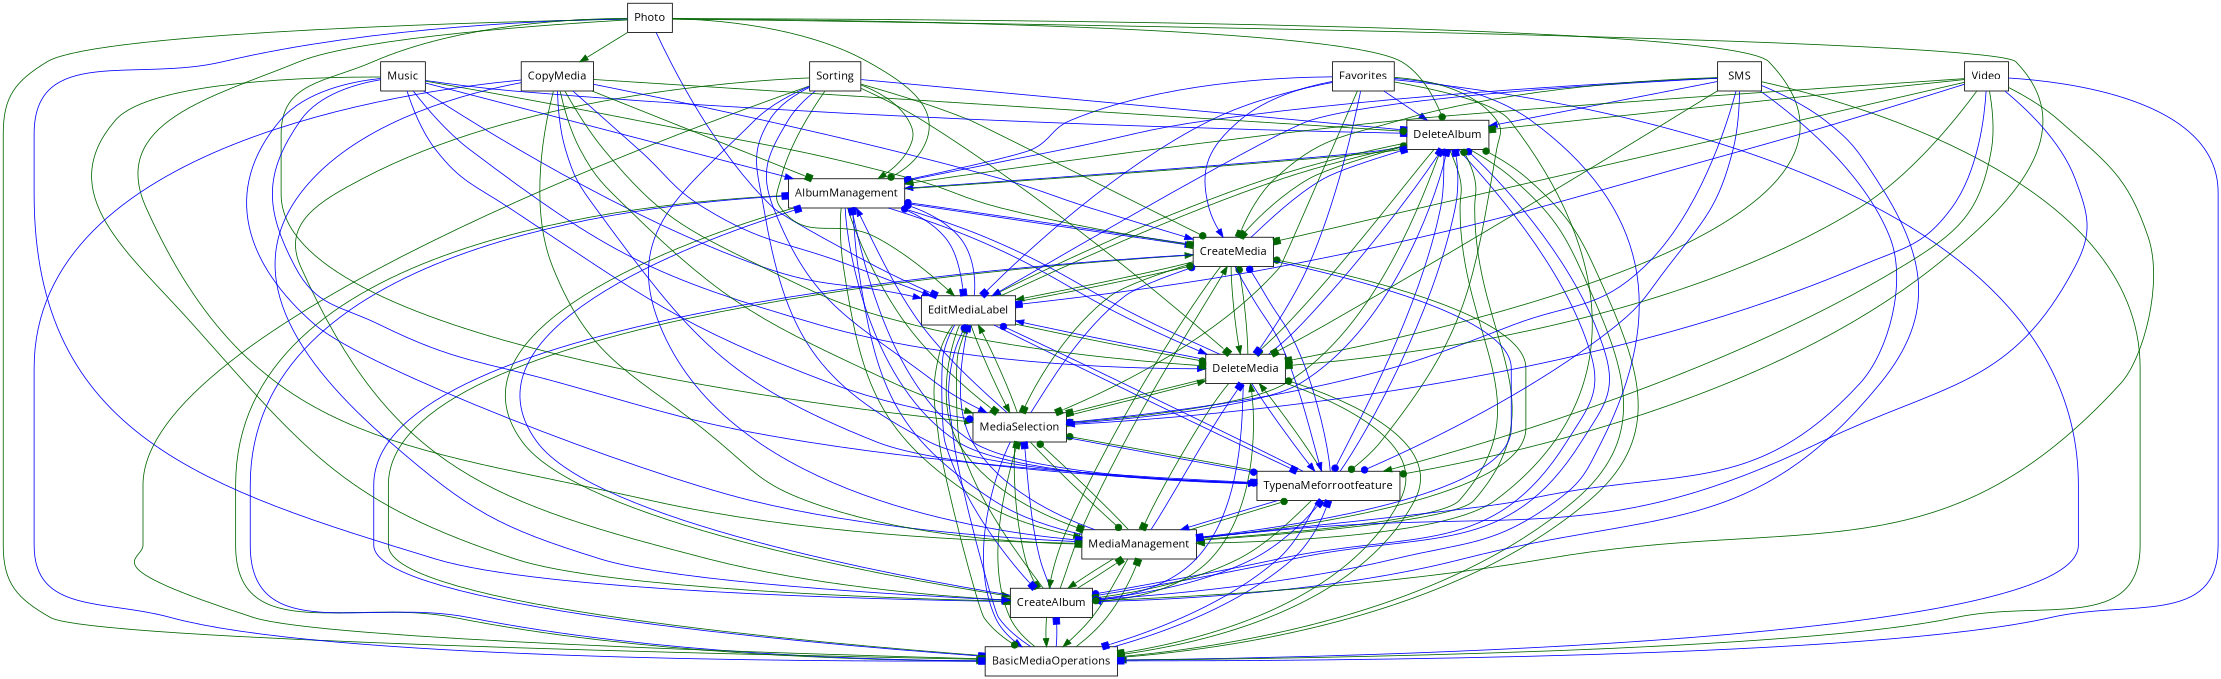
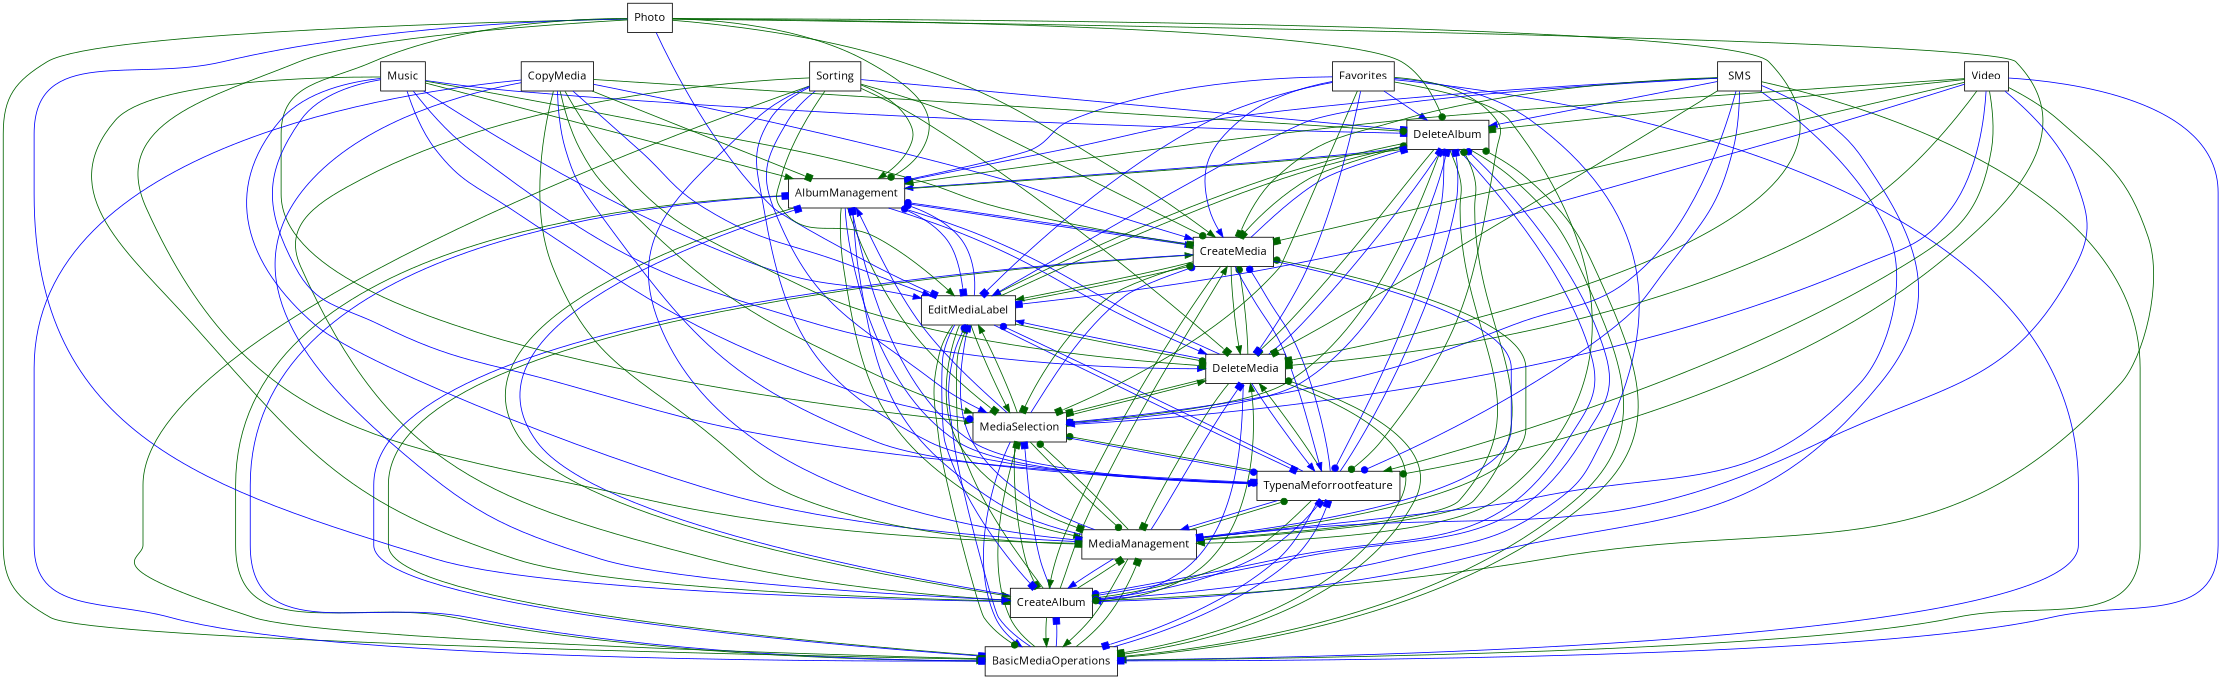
  digraph {
    fontname="Open Sans"
    rankdir=TB
    node [fontname="Open Sans" shape=box]
    edge [arrowhead=box color=darkgreen fontname="Open Sans"]
    n1 [label=DeleteAlbum]
    n2 [label=AlbumManagement]
    n3 [label=BasicMediaOperations]
    n4 [label=CreateAlbum]
    n5 [label=MediaManagement]
    n6 [label=TypenaMeforrootfeature]
    n7 [label=MediaSelection]
    n8 [label=DeleteMedia]
    n9 [label=EditMediaLabel]
    n10 [label=CreateMedia]
    n11 [label=Favorites]
    n12 [label=Photo]
    n13 [label=Sorting]
    n14 [label=Music]
    n15 [label=SMS]
    n16 [label=CopyMedia]
    n17 [label=Video]
    n1 -> n2 [arrowhead=normal color=blue]
    n1 -> n3
    n1 -> n4 [arrowhead=dot color=blue]
    n1 -> n5 [arrowhead=dot]
    n1 -> n6 [arrowhead=dot color=blue]
    n1 -> n7
    n1 -> n8
    n1 -> n9 [arrowhead=normal]
    n1 -> n10
    n2 -> n1 [arrowhead=dot]
    n2 -> n3 [arrowhead=normal]
    n2 -> n4 [arrowhead=normal]
    n2 -> n5 [arrowhead=normal]
    n2 -> n6 [arrowhead=normal color=blue]
    n2 -> n7
    n2 -> n8 [arrowhead=normal color=blue]
    n2 -> n9 [color=blue]
    n2 -> n10 [arrowhead=normal color=blue]
    n3 -> n1 [arrowhead=dot]
    n3 -> n2 [color=blue]
    n3 -> n4 [color=blue]
    n3 -> n5
    n3 -> n6 [color=blue]
    n3 -> n7
    n3 -> n8 [arrowhead=dot]
    n3 -> n9 [arrowhead=dot color=blue]
    n3 -> n10 [arrowhead=normal]
    n4 -> n1 [arrowhead=dot color=blue]
    n4 -> n2 [color=blue]
    n4 -> n3 [arrowhead=normal]
    n4 -> n5
    n4 -> n6 [color=blue]
    n4 -> n7 [color=blue]
    n4 -> n8 [arrowhead=normal]
    n4 -> n9 [arrowhead=normal]
    n4 -> n10 [arrowhead=normal]
    n5 -> n1 [arrowhead=dot]
    n5 -> n2 [color=blue]
    n5 -> n3 [arrowhead=normal]
-   n5 -> n4 [arrowhead=normal]
+   n5 -> n4 [arrowhead=normal color=blue]
    n5 -> n6 [arrowhead=dot]
    n5 -> n7 [arrowhead=dot]
    n5 -> n8 [color=blue]
    n5 -> n9 [color=blue]
    n5 -> n10 [arrowhead=dot]
    n6 -> n1 [color=blue]
    n6 -> n2 [color=blue]
    n6 -> n3 [color=blue]
    n6 -> n4
    n6 -> n5 [arrowhead=normal color=blue]
    n6 -> n7 [arrowhead=dot]
    n6 -> n8 [arrowhead=normal]
    n6 -> n9 [arrowhead=dot color=blue]
    n6 -> n10 [arrowhead=dot color=blue]
    n7 -> n1 [color=blue]
    n7 -> n2 [arrowhead=normal color=blue]
    n7 -> n3 [arrowhead=normal color=blue]
    n7 -> n4
    n7 -> n5 [arrowhead=dot]
    n7 -> n6 [arrowhead=dot color=blue]
    n7 -> n8 [arrowhead=normal]
    n7 -> n9 [arrowhead=normal]
    n7 -> n10 [arrowhead=dot color=blue]
    n8 -> n1 [color=blue]
    n8 -> n2 [arrowhead=dot color=blue]
    n8 -> n3
    n8 -> n4 [arrowhead=normal color=blue]
    n8 -> n5
    n8 -> n6 [arrowhead=normal color=blue]
    n8 -> n7
    n8 -> n9 [arrowhead=normal color=blue]
    n8 -> n10 [arrowhead=dot]
    n9 -> n1 [arrowhead=dot]
    n9 -> n2 [arrowhead=dot color=blue]
    n9 -> n3 [arrowhead=dot]
    n9 -> n4 [color=blue]
    n9 -> n5
    n9 -> n6 [color=blue]
    n9 -> n7 [arrowhead=normal]
    n9 -> n8 [arrowhead=dot]
    n9 -> n10 [arrowhead=dot]
    n10 -> n1 [color=blue]
    n10 -> n2 [arrowhead=dot color=blue]
    n10 -> n3 [color=blue]
    n10 -> n4 [arrowhead=normal]
    n10 -> n5 [color=blue]
    n10 -> n6 [arrowhead=normal color=blue]
    n10 -> n7
    n10 -> n8 [arrowhead=normal]
    n10 -> n9 [arrowhead=normal]
    n11 -> n1 [arrowhead=normal color=blue]
    n11 -> n2 [arrowhead=dot color=blue]
    n11 -> n3 [arrowhead=normal color=blue]
    n11 -> n4 [arrowhead=dot color=blue]
    n11 -> n5 [arrowhead=normal]
    n11 -> n6 [arrowhead=dot]
    n11 -> n7
    n11 -> n8 [color=blue]
    n11 -> n9 [color=blue]
    n11 -> n10 [arrowhead=normal color=blue]
    n12 -> n1 [arrowhead=dot]
    n12 -> n2 [arrowhead=dot]
    n12 -> n3 [arrowhead=normal]
    n12 -> n4 [arrowhead=normal color=blue]
    n12 -> n5
    n12 -> n6 [arrowhead=dot]
    n12 -> n7 [arrowhead=normal]
    n12 -> n8
    n12 -> n9 [color=blue]
-   n12 -> n16 [arrowhead=normal]
+   n12 -> n10 [arrowhead=normal]
    n13 -> n1 [color=blue]
    n13 -> n2 [arrowhead=normal]
    n13 -> n3
    n13 -> n4 [arrowhead=normal]
    n13 -> n5 [color=blue]
    n13 -> n6 [arrowhead=normal color=blue]
    n13 -> n7 [arrowhead=normal color=blue]
    n13 -> n8
    n13 -> n9 [arrowhead=normal]
    n13 -> n10 [arrowhead=dot]
    n14 -> n1 [color=blue]
-   n14 -> n2 [arrowhead=normal color=blue]
+   n14 -> n2 [arrowhead=normal]
    n14 -> n4
    n14 -> n5 [arrowhead=dot color=blue]
    n14 -> n6 [color=blue]
    n14 -> n7 [arrowhead=dot color=blue]
    n14 -> n8 [arrowhead=normal color=blue]
    n14 -> n9 [arrowhead=normal color=blue]
    n14 -> n10
    n15 -> n1 [arrowhead=normal color=blue]
    n15 -> n2 [color=blue]
    n15 -> n3 [arrowhead=normal]
    n15 -> n4 [arrowhead=normal color=blue]
    n15 -> n5 [color=blue]
    n15 -> n6 [arrowhead=dot color=blue]
    n15 -> n7 [arrowhead=dot color=blue]
    n15 -> n8
    n15 -> n9 [arrowhead=normal color=blue]
    n15 -> n10
    n16 -> n1 [arrowhead=dot]
    n16 -> n2
    n16 -> n3 [color=blue]
    n16 -> n4 [arrowhead=normal color=blue]
    n16 -> n5
    n16 -> n6 [arrowhead=dot color=blue]
    n16 -> n7 [arrowhead=normal]
    n16 -> n8
    n16 -> n9 [arrowhead=normal color=blue]
    n16 -> n10 [arrowhead=normal color=blue]
    n17 -> n1
    n17 -> n2 [arrowhead=normal]
    n17 -> n3 [color=blue]
    n17 -> n4 [arrowhead=dot]
    n17 -> n5 [arrowhead=dot color=blue]
    n17 -> n6 [arrowhead=normal]
    n17 -> n7 [arrowhead=normal color=blue]
    n17 -> n8
    n17 -> n9 [color=blue]
    n17 -> n10
  }
